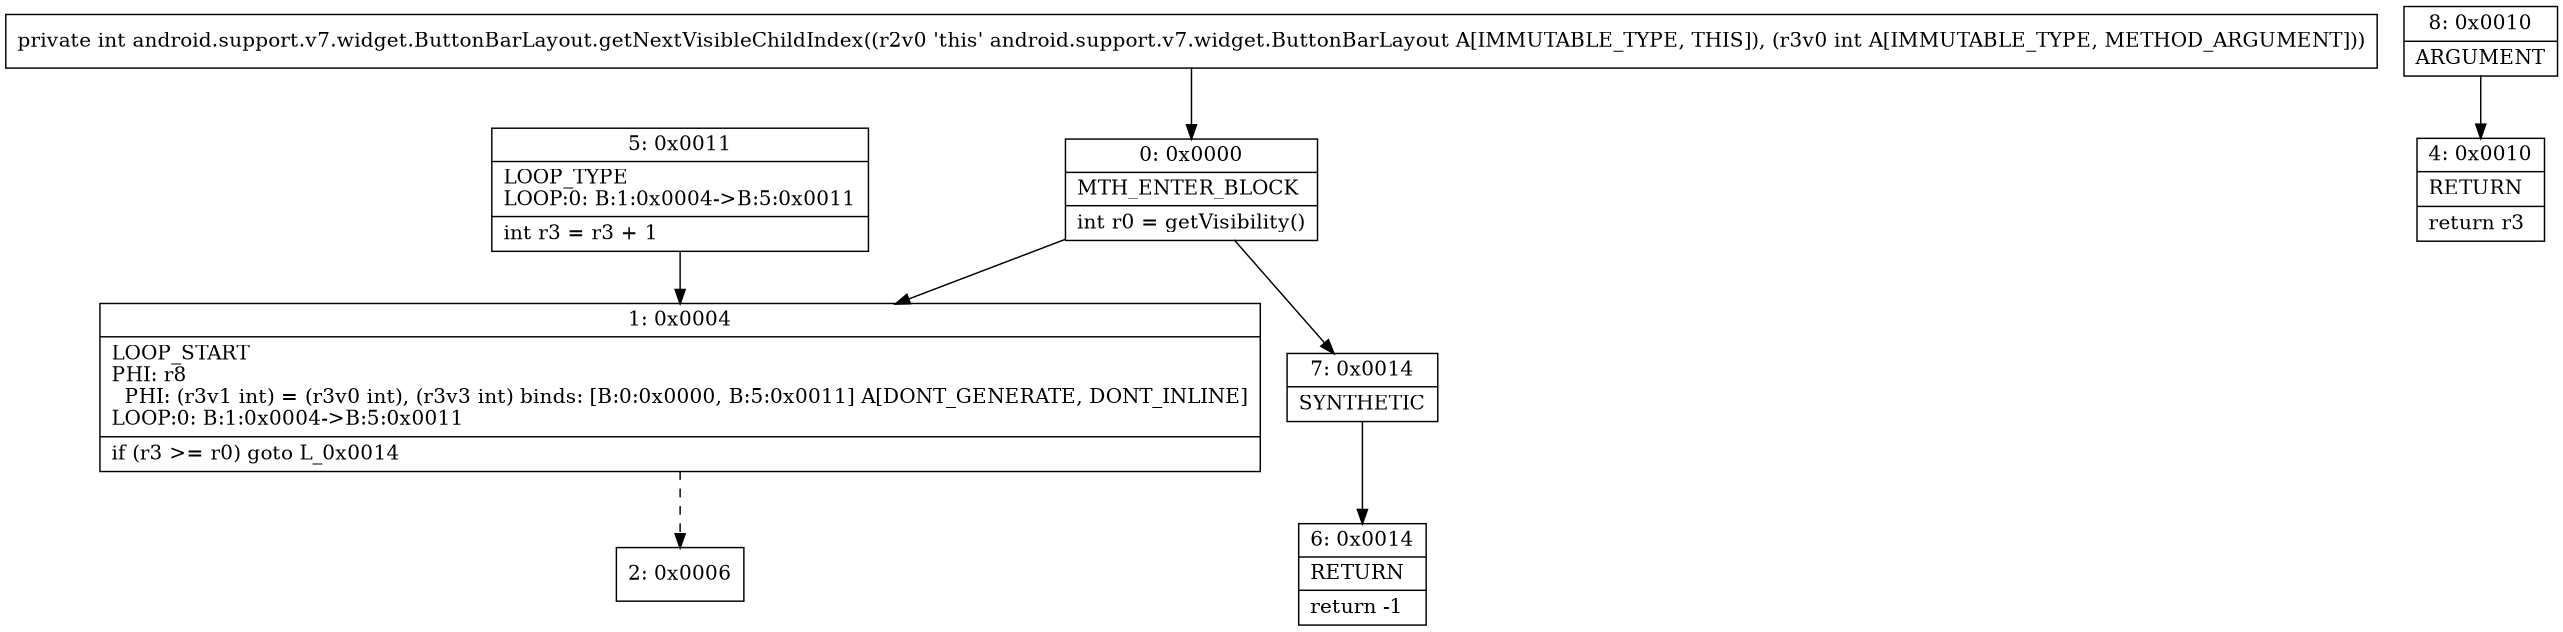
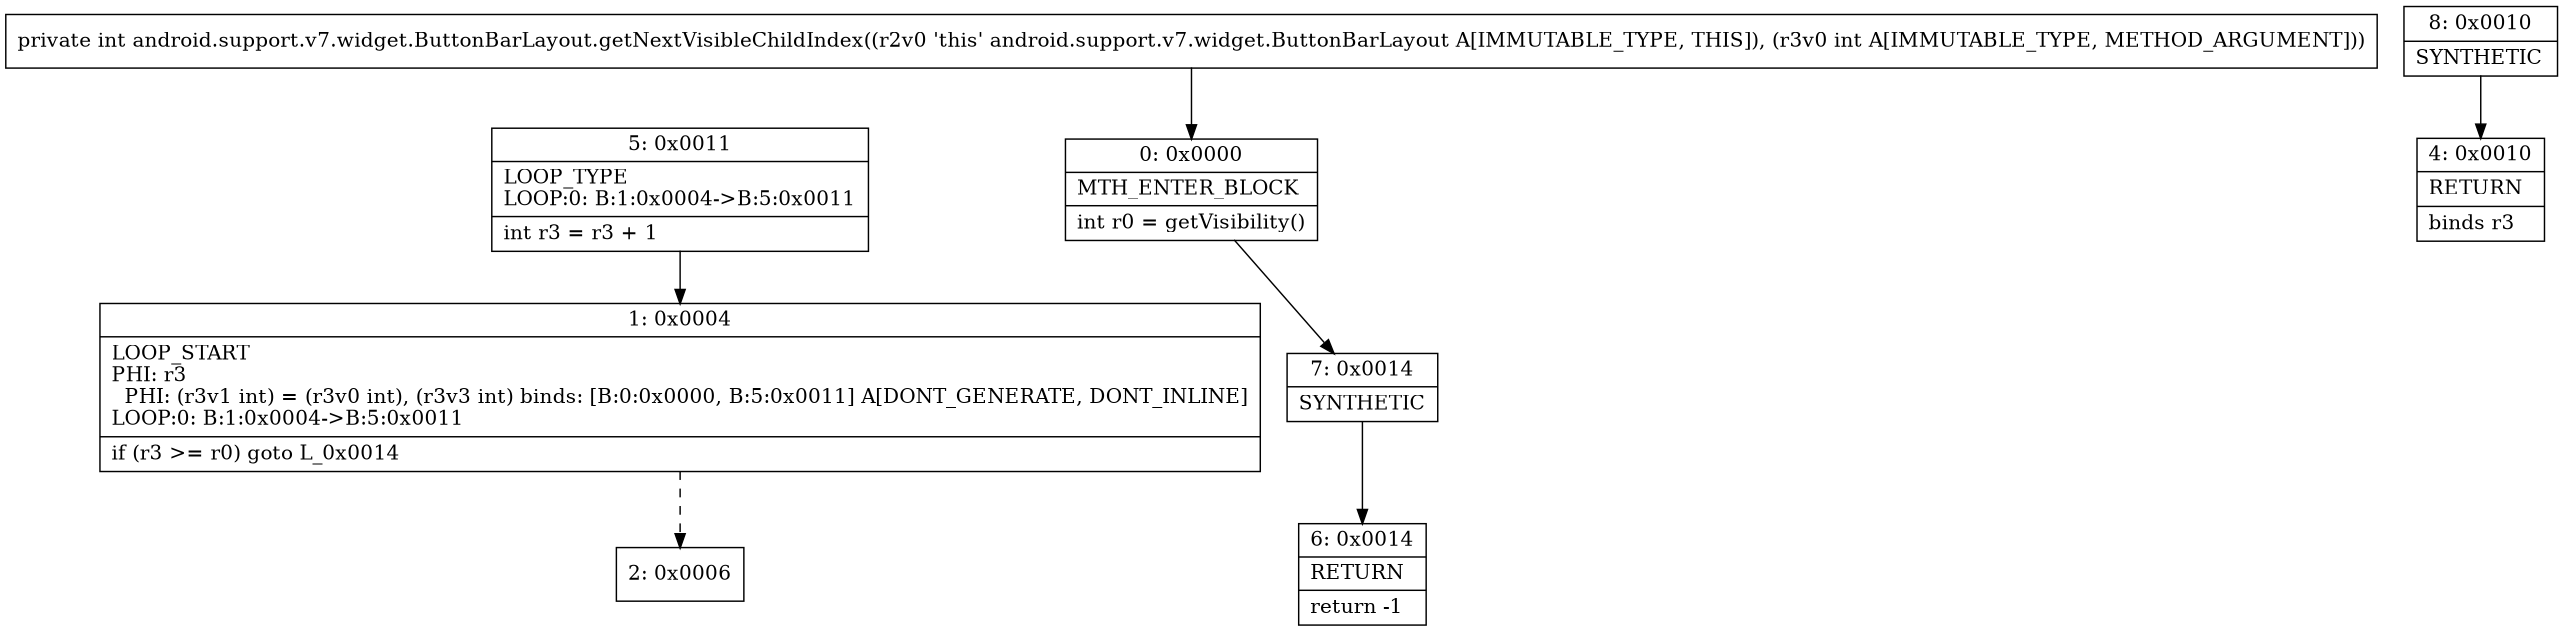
  digraph {
    node [shape=record]
    n1 [label="{0\:\ 0x0000|MTH_ENTER_BLOCK\l|int r0 = getVisibility()\l}"]
-   n2 [label="{1\:\ 0x0004|LOOP_START\lPHI: r8 \l  PHI: (r3v1 int) = (r3v0 int), (r3v3 int) binds: [B:0:0x0000, B:5:0x0011] A[DONT_GENERATE, DONT_INLINE]\lLOOP:0: B:1:0x0004\-\>B:5:0x0011\l|if (r3 \>= r0) goto L_0x0014\l}"]
+   n2 [label="{1\:\ 0x0004|LOOP_START\lPHI: r3 \l  PHI: (r3v1 int) = (r3v0 int), (r3v3 int) binds: [B:0:0x0000, B:5:0x0011] A[DONT_GENERATE, DONT_INLINE]\lLOOP:0: B:1:0x0004\-\>B:5:0x0011\l|if (r3 \>= r0) goto L_0x0014\l}"]
    n3 [label="{7\:\ 0x0014|SYNTHETIC\l}"]
    n4 [label="{2\:\ 0x0006}"]
    n5 [label="{6\:\ 0x0014|RETURN\l|return \-1\l}"]
    n6 [label="{5\:\ 0x0011|LOOP_TYPE\lLOOP:0: B:1:0x0004\-\>B:5:0x0011\l|int r3 = r3 + 1\l}"]
-   n7 [label="{8\:\ 0x0010|ARGUMENT\l}"]
-   n8 [label="{4\:\ 0x0010|RETURN\l|return r3\l}"]
+   n7 [label="{8\:\ 0x0010|SYNTHETIC\l}"]
+   n8 [label="{4\:\ 0x0010|RETURN\l|binds r3\l}"]
    n9 [label="{private int android.support.v7.widget.ButtonBarLayout.getNextVisibleChildIndex((r2v0 'this' android.support.v7.widget.ButtonBarLayout A[IMMUTABLE_TYPE, THIS]), (r3v0 int A[IMMUTABLE_TYPE, METHOD_ARGUMENT])) }"]
-   n1 -> n2
    n1 -> n3
    n2 -> n4 [style=dashed]
    n3 -> n5
    n6 -> n2
    n7 -> n8
    n9 -> n1
  }
